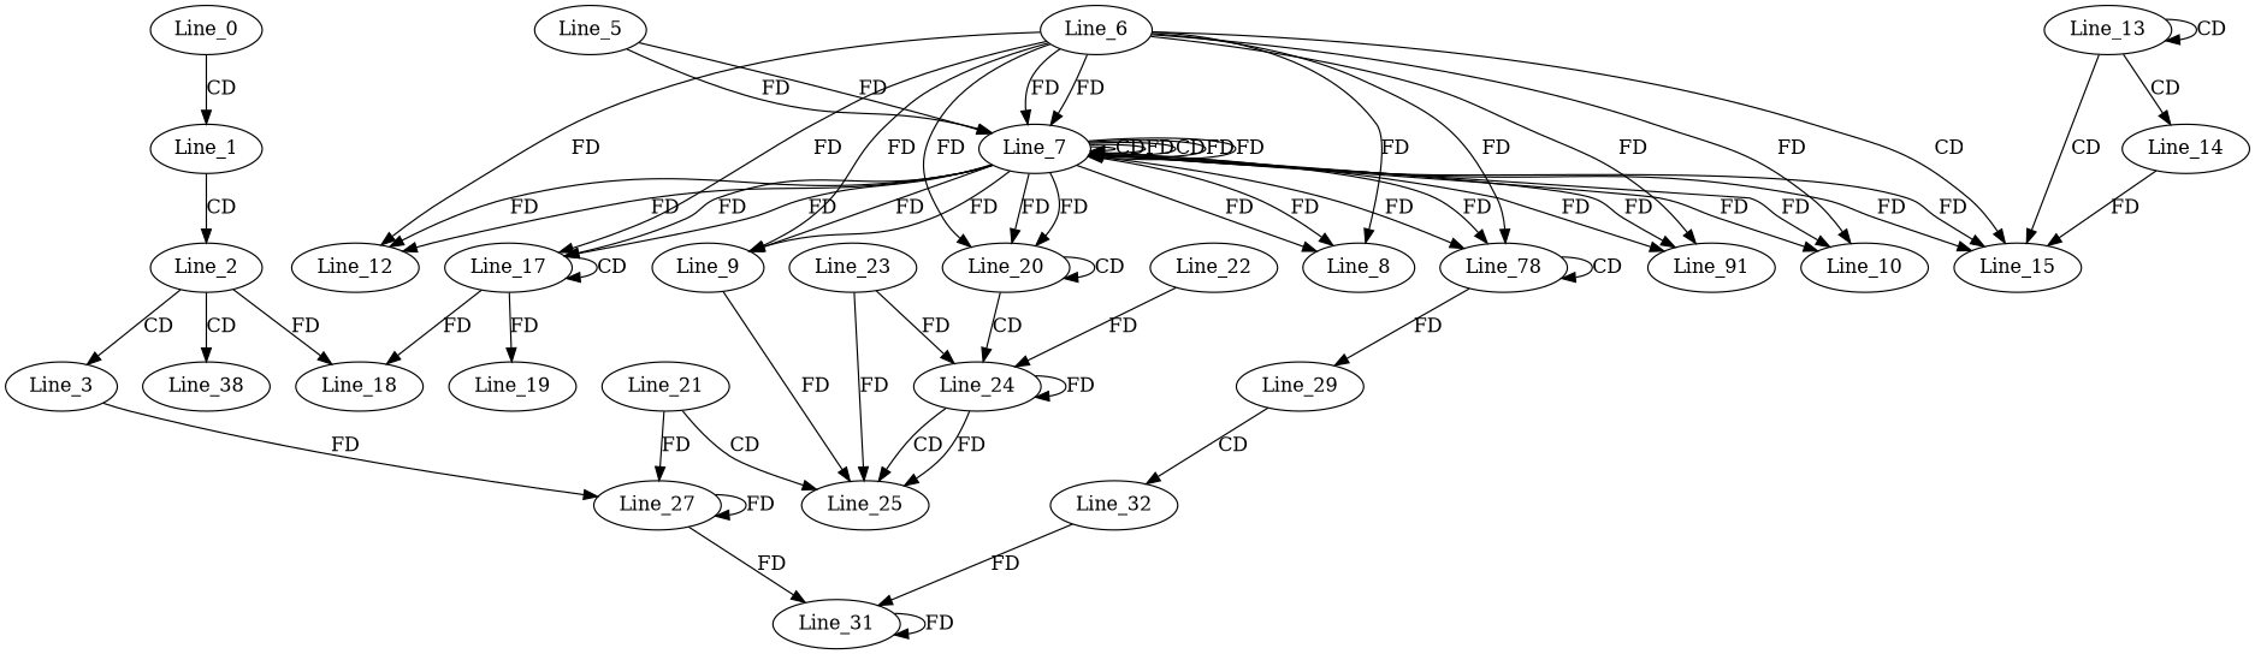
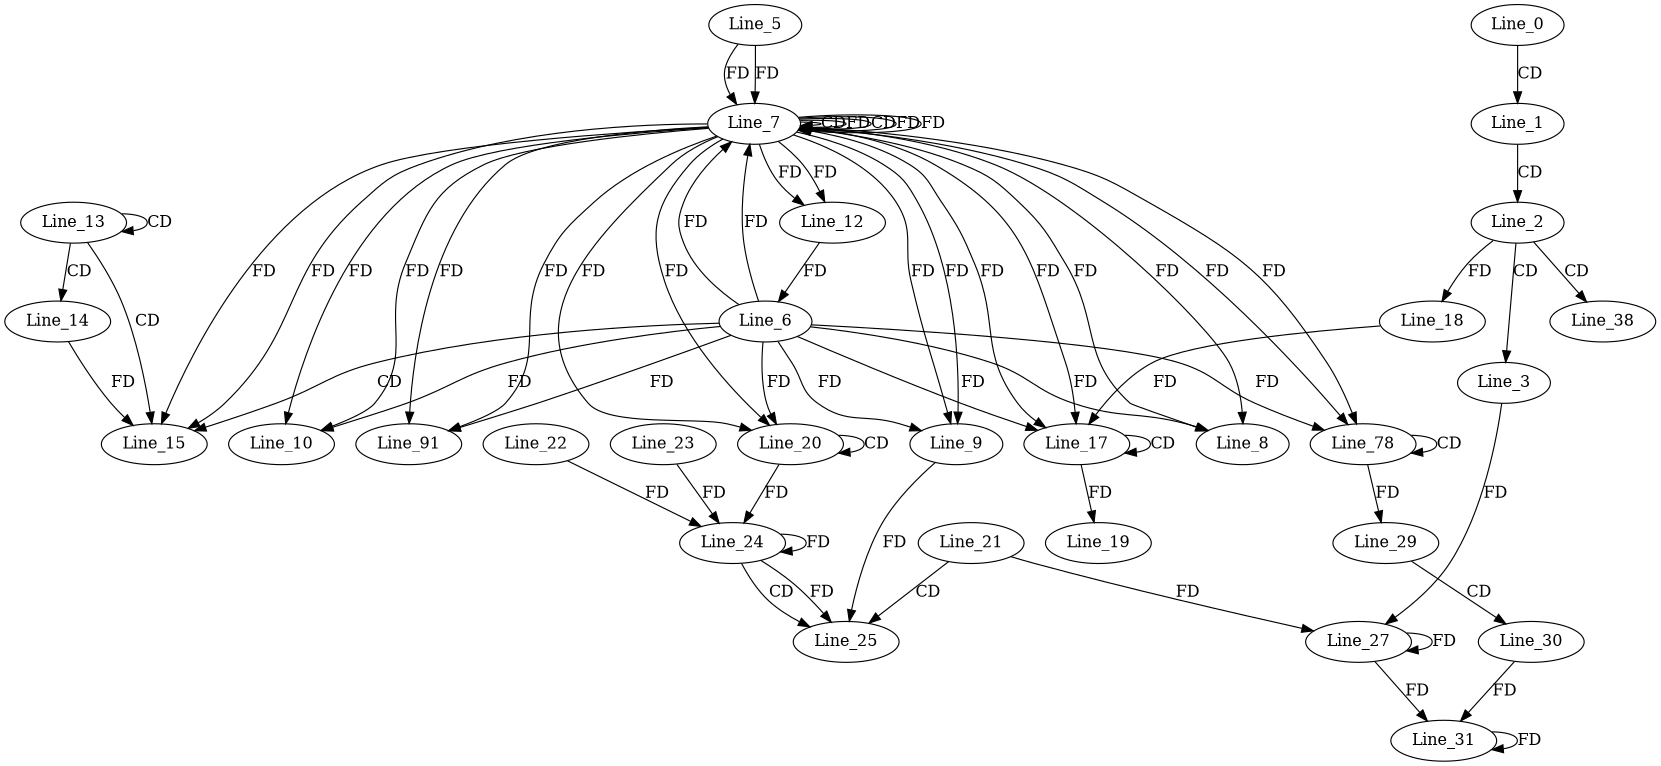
  digraph {
    fontname="DejaVu Serif"
    node [fontname="DejaVu Serif"]
    edge [fontname="DejaVu Serif"]
    Line_0
    Line_1
    Line_2
    Line_3
    Line_18
    Line_38
    Line_27
    Line_31
    Line_7
    Line_8
    Line_9
    Line_10
    n13 [label=Line_91]
    Line_12
    Line_15
    Line_17
    Line_20
    n18 [label=Line_78]
    Line_25
    Line_19
    Line_24
    Line_29
    Line_6
    Line_5
    Line_13
    Line_14
    Line_23
    Line_22
    Line_21
-   Line_30 [label=Line_32]
+   Line_30
    Line_0 -> Line_1 [label=CD]
    Line_1 -> Line_2 [label=CD]
    Line_2 -> Line_3 [label=CD]
    Line_2 -> Line_18 [label=FD]
    Line_2 -> Line_38 [label=CD]
    Line_3 -> Line_27 [label=FD]
    Line_27 -> Line_27 [label=FD]
    Line_27 -> Line_31 [label=FD]
    Line_31 -> Line_31 [label=FD]
    Line_7 -> Line_7 [label=CD]
    Line_7 -> Line_7 [label=FD]
    Line_7 -> Line_7 [label=CD]
    Line_7 -> Line_7 [label=FD]
    Line_7 -> Line_7 [label=FD]
    Line_7 -> Line_8 [label=FD]
    Line_7 -> Line_8 [label=FD]
    Line_7 -> Line_9 [label=FD]
    Line_7 -> Line_9 [label=FD]
    Line_7 -> Line_10 [label=FD]
    Line_7 -> Line_10 [label=FD]
    Line_7 -> n13 [label=FD]
    Line_7 -> n13 [label=FD]
    Line_7 -> Line_12 [label=FD]
    Line_7 -> Line_12 [label=FD]
    Line_7 -> Line_15 [label=FD]
    Line_7 -> Line_15 [label=FD]
    Line_7 -> Line_17 [label=FD]
    Line_7 -> Line_17 [label=FD]
    Line_7 -> Line_20 [label=FD]
    Line_7 -> Line_20 [label=FD]
    Line_7 -> n18 [label=FD]
    Line_7 -> n18 [label=FD]
    Line_9 -> Line_25 [label=FD]
-   Line_17 -> Line_18 [label=FD]
+   Line_18 -> Line_17 [label=FD]
    Line_17 -> Line_17 [label=CD]
    Line_17 -> Line_19 [label=FD]
    Line_20 -> Line_20 [label=CD]
-   Line_20 -> Line_24 [label=CD]
+   Line_20 -> Line_24 [label=FD]
    n18 -> n18 [label=CD]
    n18 -> Line_29 [label=FD]
    Line_24 -> Line_25 [label=CD]
    Line_24 -> Line_25 [label=FD]
    Line_24 -> Line_24 [label=FD]
    Line_29 -> Line_30 [label=CD]
    Line_6 -> Line_7 [label=FD]
    Line_6 -> Line_7 [label=FD]
    Line_6 -> Line_8 [label=FD]
    Line_6 -> Line_9 [label=FD]
    Line_6 -> Line_10 [label=FD]
    Line_6 -> n13 [label=FD]
-   Line_6 -> Line_12 [label=FD]
+   Line_12 -> Line_6 [label=FD]
    Line_6 -> Line_15 [label=CD]
    Line_6 -> Line_17 [label=FD]
    Line_6 -> Line_20 [label=FD]
    Line_6 -> n18 [label=FD]
    Line_5 -> Line_7 [label=FD]
    Line_5 -> Line_7 [label=FD]
    Line_13 -> Line_15 [label=CD]
    Line_13 -> Line_13 [label=CD]
    Line_13 -> Line_14 [label=CD]
    Line_14 -> Line_15 [label=FD]
-   Line_23 -> Line_25 [label=FD]
    Line_23 -> Line_24 [label=FD]
    Line_22 -> Line_24 [label=FD]
    Line_21 -> Line_27 [label=FD]
    Line_21 -> Line_25 [label=CD]
    Line_30 -> Line_31 [label=FD]
  }
